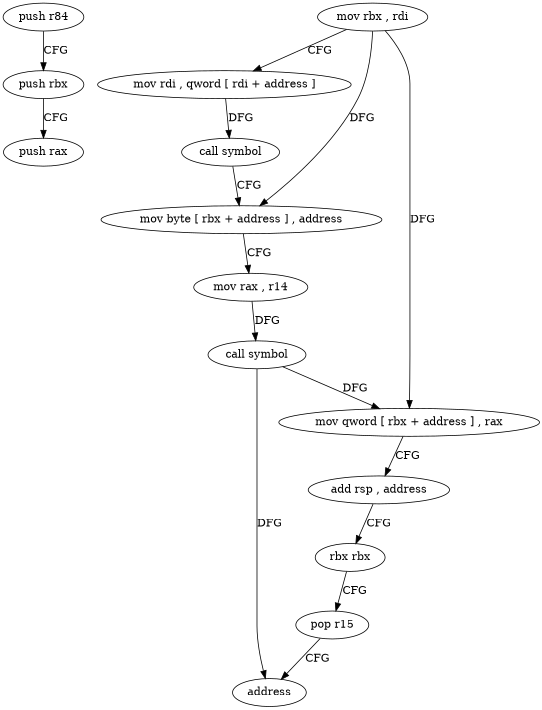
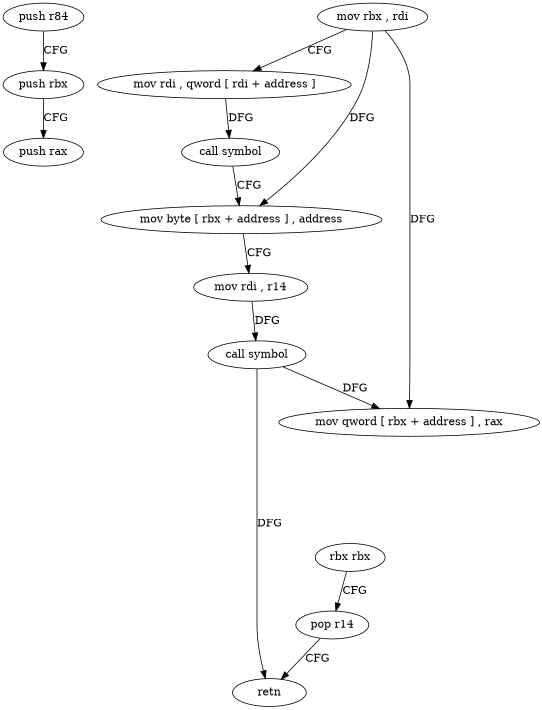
  digraph {
    n1 [label="push r84"]
    n2 [label="push rbx"]
    n3 [label="push rax"]
    n4 [label="mov rbx , rdi"]
    n5 [label="mov rdi , qword [ rdi + address ]"]
    n6 [label="mov byte [ rbx + address ] , address"]
    n7 [label="mov qword [ rbx + address ] , rax"]
-   n8 [label="mov rax , r14"]
+   n8 [label="mov rdi , r14"]
    n9 [label="call symbol"]
    n10 [label="call symbol"]
-   n11 [label="add rsp , address"]
-   n12 [label=address]
+   n12 [label=retn]
    n13 [label="rbx rbx"]
-   n14 [label="pop r15"]
+   n14 [label="pop r14"]
    n1 -> n2 [label=CFG]
    n2 -> n3 [label=CFG]
    n4 -> n5 [label=CFG]
    n4 -> n6 [label=DFG]
    n4 -> n7 [label=DFG]
    n5 -> n10 [label=DFG]
    n6 -> n8 [label=CFG]
-   n7 -> n11 [label=CFG]
    n8 -> n9 [label=DFG]
    n9 -> n7 [label=DFG]
    n9 -> n12 [label=DFG]
    n10 -> n6 [label=CFG]
-   n11 -> n13 [label=CFG]
    n13 -> n14 [label=CFG]
    n14 -> n12 [label=CFG]
  }
